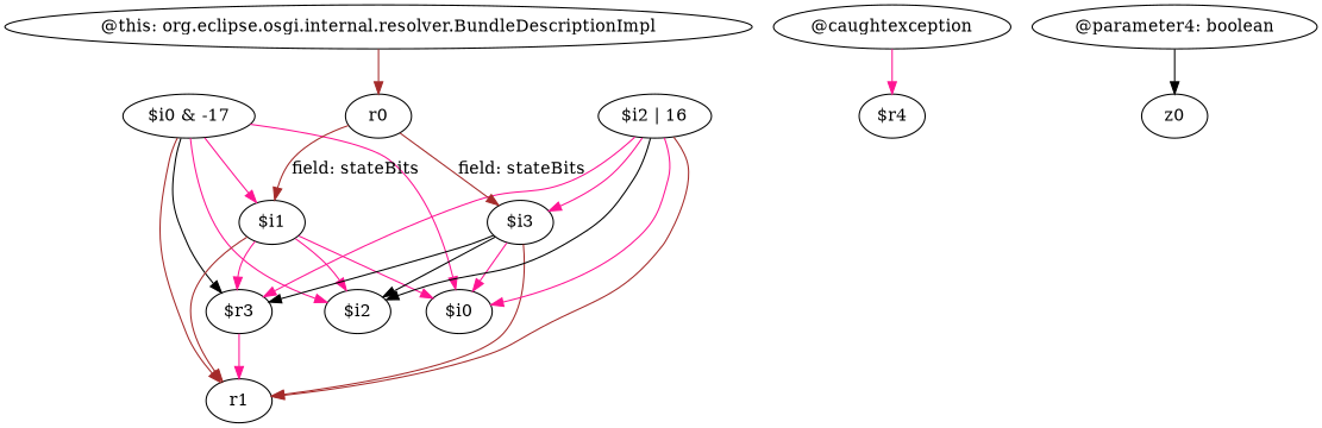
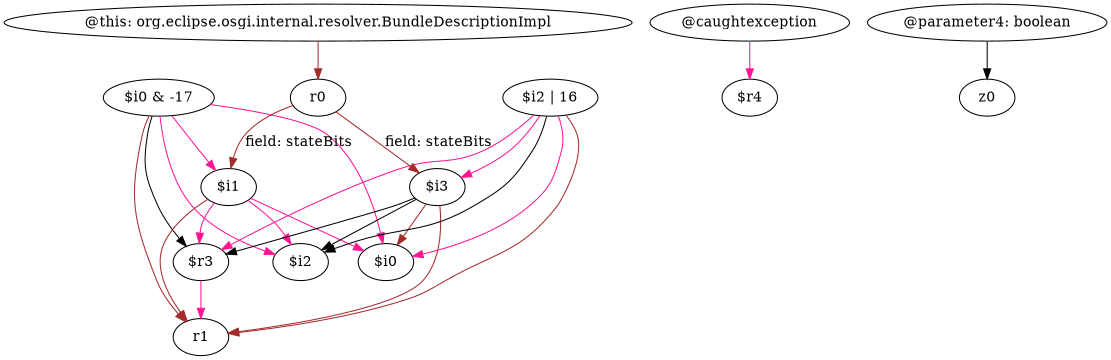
  digraph {
    edge [color=deeppink]
    n1 [label="$i0 & -17"]
    n2 [label="$i1"]
    n3 [label="$i0"]
    n4 [label="$i2"]
    n5 [label=r1]
    n6 [label="$r3"]
    n7 [label="$i3"]
    n8 [label="$i2 | 16"]
    n9 [label="@caughtexception"]
    n10 [label="$r4"]
    n11 [label="@this: org.eclipse.osgi.internal.resolver.BundleDescriptionImpl"]
    n12 [label=r0]
    n13 [label="@parameter4: boolean"]
    n14 [label=z0]
    n1 -> n2
    n1 -> n3
    n1 -> n4
    n1 -> n5 [color=brown]
    n1 -> n6 [color=black]
    n2 -> n3
    n2 -> n4
    n2 -> n5 [color=brown]
    n2 -> n6
    n6 -> n5
-   n7 -> n3
+   n7 -> n3 [color=brown]
    n7 -> n4 [color=black]
    n7 -> n5 [color=brown]
    n7 -> n6 [color=black]
    n8 -> n3
    n8 -> n4 [color=black]
    n8 -> n5 [color=brown]
    n8 -> n6
    n8 -> n7
    n9 -> n10
    n11 -> n12 [color=brown]
    n12 -> n2 [color=brown label="field: stateBits"]
    n12 -> n7 [color=brown label="field: stateBits"]
    n13 -> n14 [color=black]
  }
